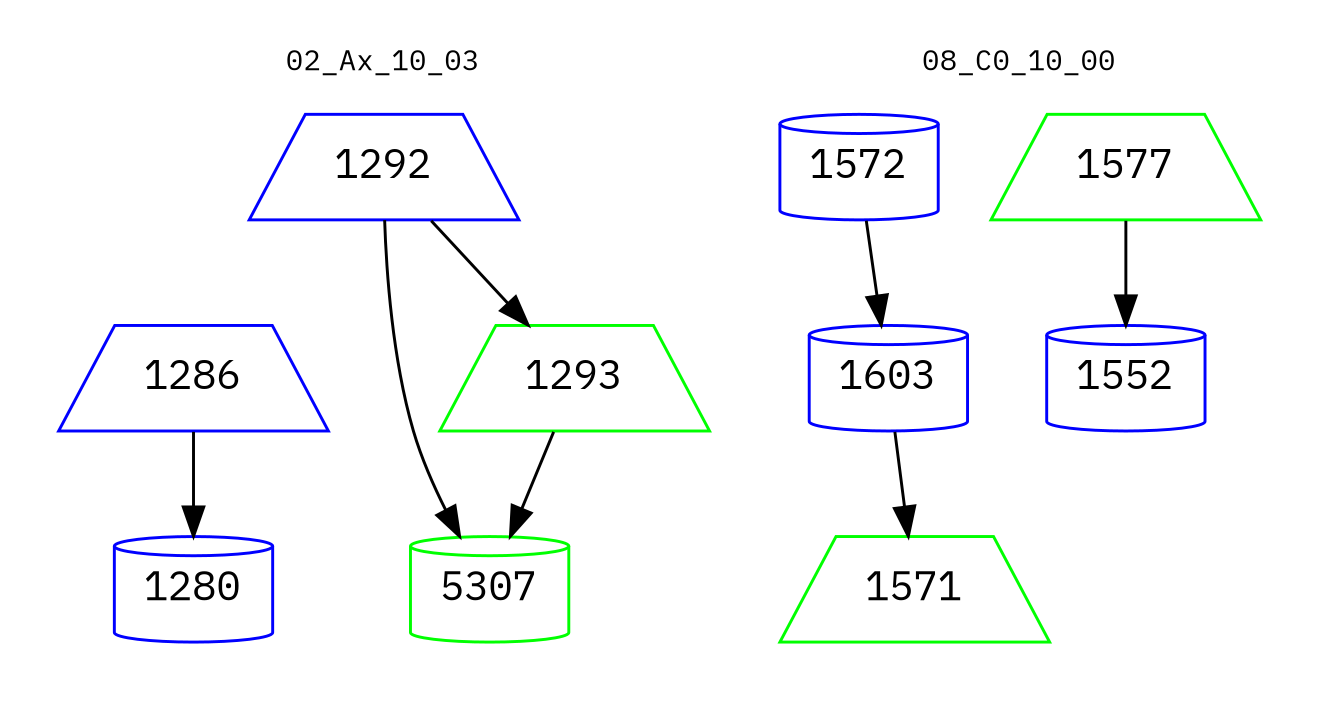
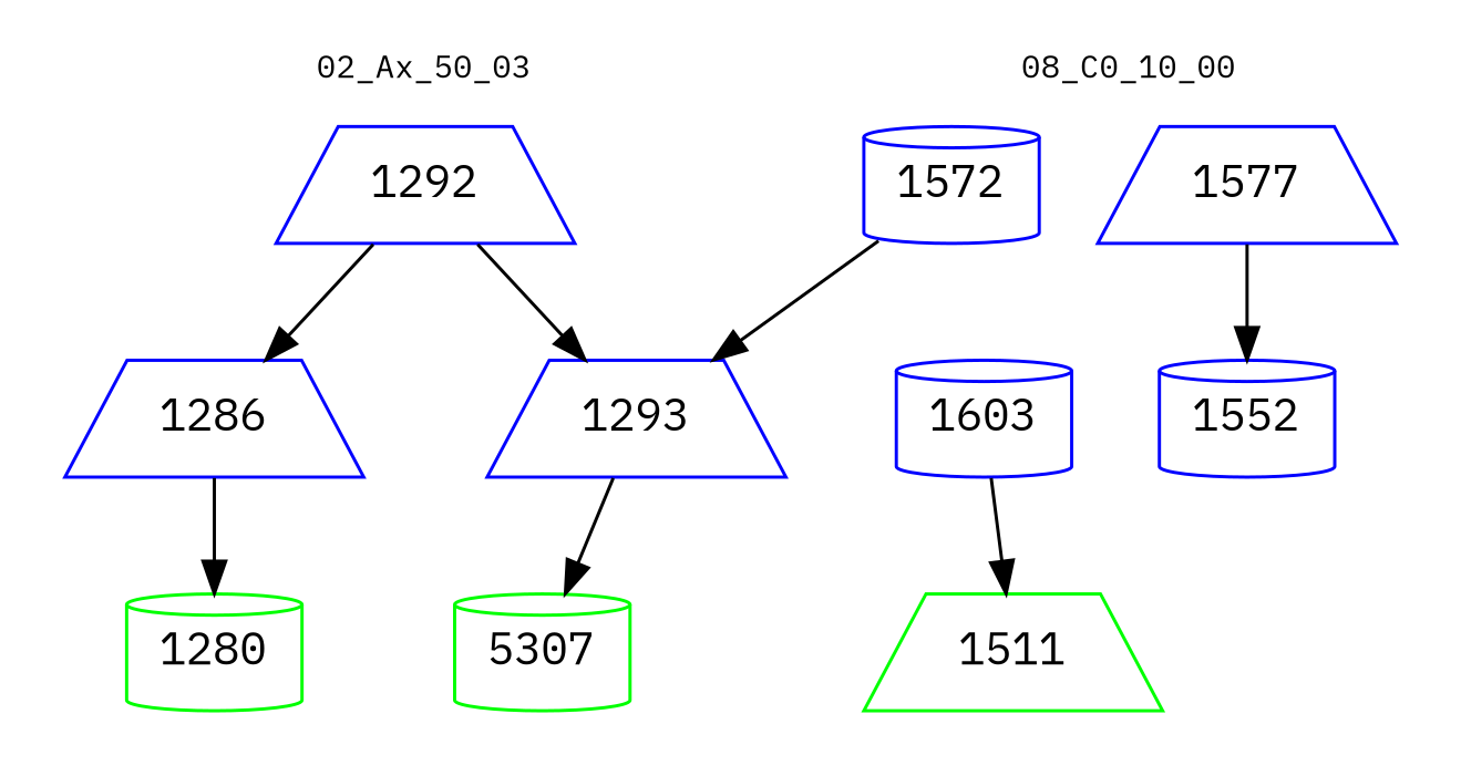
  digraph {
    fontname="IBM Plex Mono"
    node [color=blue fontname="IBM Plex Mono" shape=trapezium]
    edge [color=black fontname="IBM Plex Mono"]
    n1 [label=1292]
    n2 [label=1286]
-   n3 [color=green label=1293]
-   n4 [label=1280 shape=cylinder]
+   n3 [label=1293]
+   n4 [color=green label=1280 shape=cylinder]
    n5 [color=green label=5307 shape=cylinder]
-   n6 [color=green label=1577]
+   n6 [label=1577]
    n7 [label=1552 shape=cylinder]
    n8 [label=1572 shape=cylinder]
-   n9 [color=green label=1571]
+   n9 [color=green label=1511]
    n10 [label=1603 shape=cylinder]
    subgraph cluster_1 {
      color=white
      fontsize=10
-     label="02_Ax_10_03"
+     label="02_Ax_50_03"
      n1
      n2
      n3
      n4
      n5
    }
    subgraph cluster_2 {
      color=white
      fontsize=10
      label="08_C0_10_00"
      n6
      n7
      n8
      n9
      n10
    }
-   n1 -> n5
+   n1 -> n2
    n1 -> n3
    n2 -> n4
    n3 -> n5
    n6 -> n7
-   n8 -> n10
+   n8 -> n3
    n10 -> n9
  }
